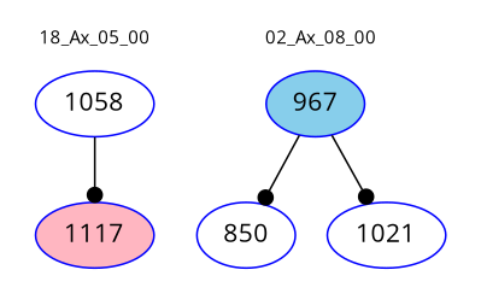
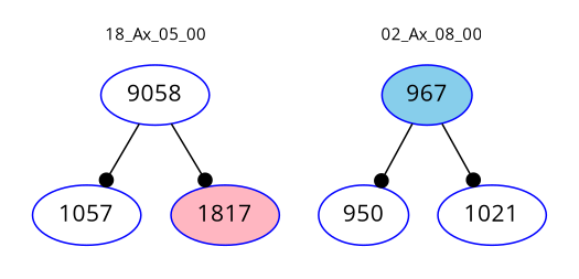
  digraph {
    fontname="Open Sans"
    node [color=blue fillcolor=white fontname="Open Sans" style=filled]
    edge [arrowhead=dot color=black fontname="Open Sans"]
-   n1 [label=1058]
-   n3 [fillcolor=lightpink label=1117]
+   n1 [label=9058]
+   n2 [label=1057]
+   n3 [fillcolor=lightpink label=1817]
    n4 [fillcolor=skyblue label=967]
-   n5 [label=850]
+   n5 [label=950]
    n6 [label=1021]
    subgraph cluster_1 {
      color=white
      fontsize=10
      label="18_Ax_05_00"
      n1
+     n2
      n3
    }
    subgraph cluster_2 {
      color=white
      fontsize=10
      label="02_Ax_08_00"
      n4
      n5
      n6
    }
+   n1 -> n2
    n1 -> n3
    n4 -> n5
    n4 -> n6
  }
